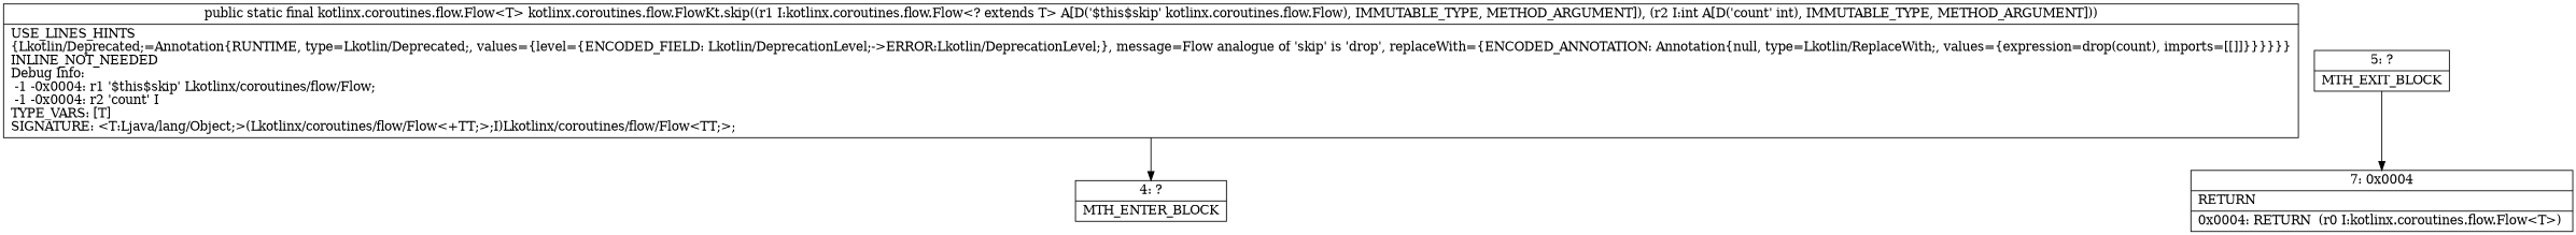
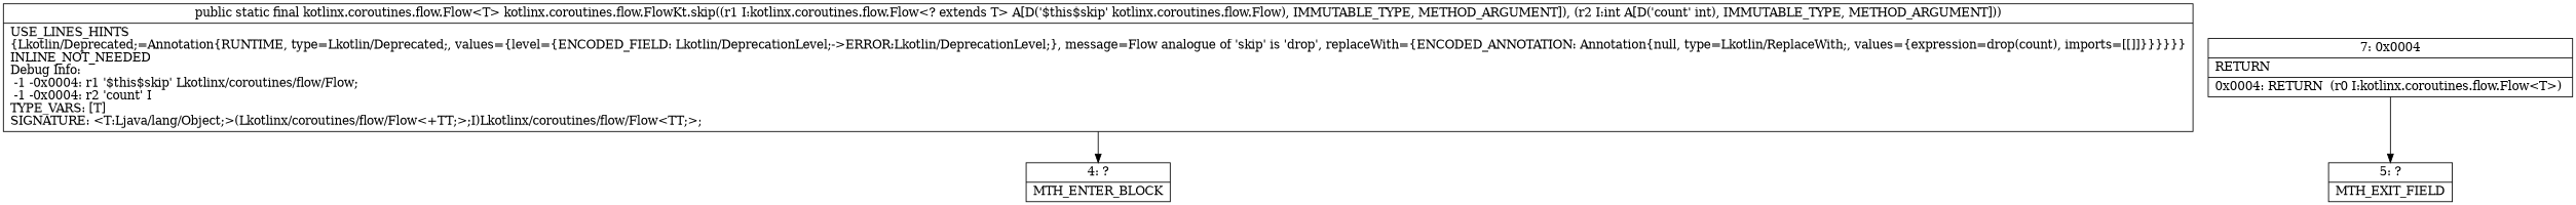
  digraph {
    node [shape=record]
    n1 [label="{4\:\ ?|MTH_ENTER_BLOCK\l}"]
    n2 [label="{7\:\ 0x0004|RETURN\l|0x0004: RETURN  (r0 I:kotlinx.coroutines.flow.Flow\<T\>) \l}"]
-   n3 [label="{5\:\ ?|MTH_EXIT_BLOCK\l}"]
+   n3 [label="{5\:\ ?|MTH_EXIT_FIELD\l}"]
    n4 [label="{public static final kotlinx.coroutines.flow.Flow\<T\> kotlinx.coroutines.flow.FlowKt.skip((r1 I:kotlinx.coroutines.flow.Flow\<? extends T\> A[D('$this$skip' kotlinx.coroutines.flow.Flow), IMMUTABLE_TYPE, METHOD_ARGUMENT]), (r2 I:int A[D('count' int), IMMUTABLE_TYPE, METHOD_ARGUMENT]))  | USE_LINES_HINTS\l\{Lkotlin\/Deprecated;=Annotation\{RUNTIME, type=Lkotlin\/Deprecated;, values=\{level=\{ENCODED_FIELD: Lkotlin\/DeprecationLevel;\-\>ERROR:Lkotlin\/DeprecationLevel;\}, message=Flow analogue of 'skip' is 'drop', replaceWith=\{ENCODED_ANNOTATION: Annotation\{null, type=Lkotlin\/ReplaceWith;, values=\{expression=drop(count), imports=[[]]\}\}\}\}\}\}\lINLINE_NOT_NEEDED\lDebug Info:\l  \-1 \-0x0004: r1 '$this$skip' Lkotlinx\/coroutines\/flow\/Flow;\l  \-1 \-0x0004: r2 'count' I\lTYPE_VARS: [T]\lSIGNATURE: \<T:Ljava\/lang\/Object;\>(Lkotlinx\/coroutines\/flow\/Flow\<+TT;\>;I)Lkotlinx\/coroutines\/flow\/Flow\<TT;\>;\l}"]
-   n3 -> n2
+   n2 -> n3
    n4 -> n1
  }
